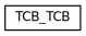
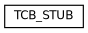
  digraph {
    rankdir=TB
-   n1 [color=black fillcolor=white fontname=Helvetica fontsize=10 height=0.2 label=TCB_TCB shape=record style=filled width=0.4]
+   n1 [color=black fillcolor=white fontname=Helvetica fontsize=10 height=0.2 label=TCB_STUB shape=record style=filled width=0.4]
  }
